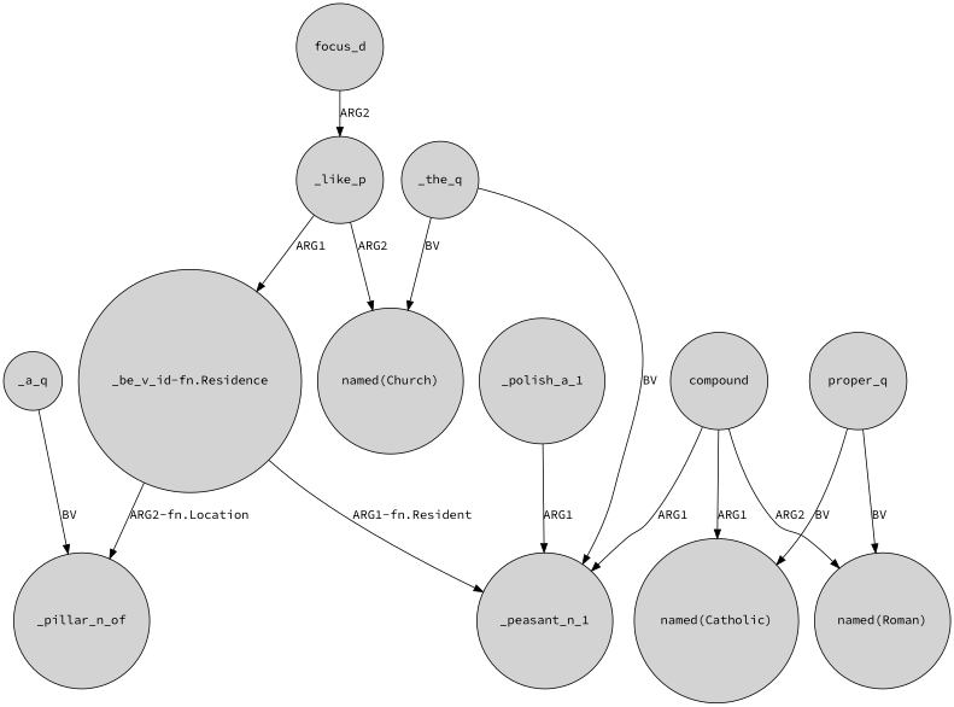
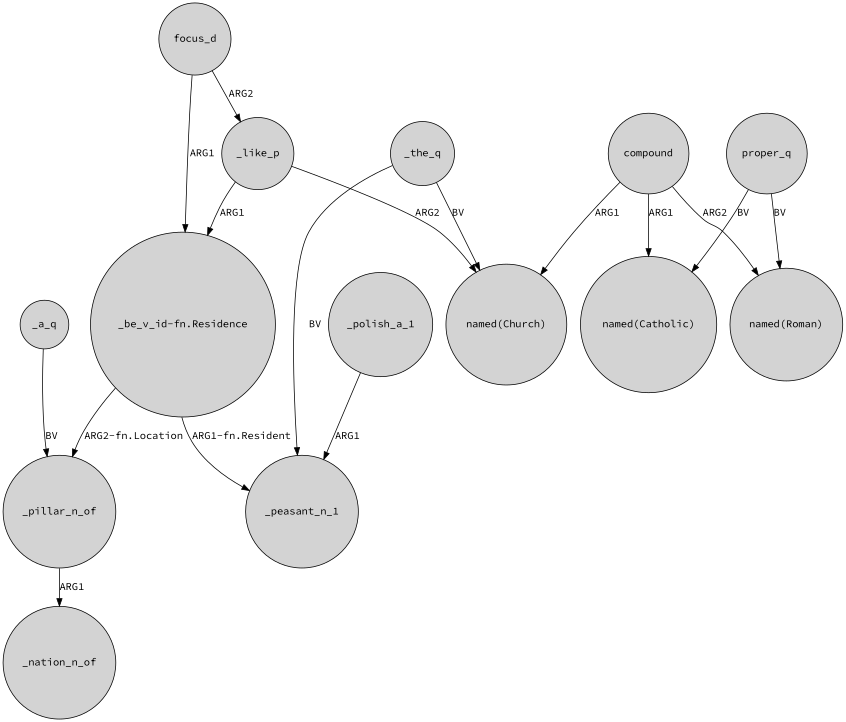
  digraph {
    fontname="Source Code Pro"
    node [fontname="Source Code Pro" shape=circle style=filled]
    edge [fontname="Source Code Pro"]
    focus_d
    _like_p
    "_be_v_id-fn.Residence"
    "named(Church)"
    _pillar_n_of
    _peasant_n_1
+   _nation_n_of
    _the_q
    compound
    "named(Catholic)"
    "named(Roman)"
    _polish_a_1
    proper_q
    _a_q
    focus_d -> _like_p [label=ARG2]
+   focus_d -> "_be_v_id-fn.Residence" [label=ARG1]
    _like_p -> "_be_v_id-fn.Residence" [label=ARG1]
    _like_p -> "named(Church)" [label=ARG2]
    "_be_v_id-fn.Residence" -> _pillar_n_of [label="ARG2-fn.Location"]
    "_be_v_id-fn.Residence" -> _peasant_n_1 [label="ARG1-fn.Resident"]
+   _pillar_n_of -> _nation_n_of [label=ARG1]
    _the_q -> "named(Church)" [label=BV]
    _the_q -> _peasant_n_1 [label=BV]
-   compound -> _peasant_n_1 [label=ARG1]
+   compound -> "named(Church)" [label=ARG1]
    compound -> "named(Catholic)" [label=ARG1]
    compound -> "named(Roman)" [label=ARG2]
    _polish_a_1 -> _peasant_n_1 [label=ARG1]
    proper_q -> "named(Catholic)" [label=BV]
    proper_q -> "named(Roman)" [label=BV]
    _a_q -> _pillar_n_of [label=BV]
  }
